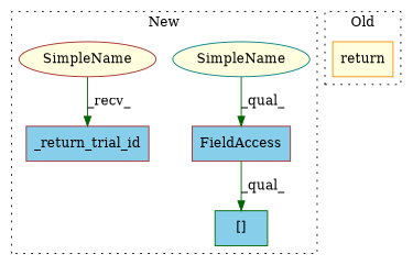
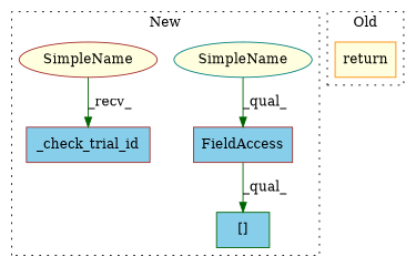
  digraph {
    node [a=42 l=4 s=4724 shape=box style=filled fillcolor=skyblue color=brown]
    edge [color=darkgreen]
-   n1 [a=32 l="16,1" label=_return_trial_id s="4686,4710"]
+   n1 [a=32 l="16,1" label=_check_trial_id s="4686,4710"]
    n2 [a=22 l=37 label=FieldAccess]
    n3 [a=2 l="38,1" label="[]" s="4724,4770" color=darkgreen]
    n4 [label=SimpleName shape=ellipse fillcolor=lightyellow color=teal]
    n5 [label=SimpleName s=4681 shape=ellipse fillcolor=lightyellow]
    n6 [a=41 l=7 label=return s=3227 fillcolor=lightyellow color=darkorange]
    subgraph cluster_1 {
      label=New
      style=dotted
      n1
      n2
      n3
      n4
      n5
    }
    subgraph cluster_2 {
      label=Old
      style=dotted
      n6
    }
    n2 -> n3 [label=_qual_]
    n4 -> n2 [label=_qual_]
    n5 -> n1 [label=_recv_]
  }
